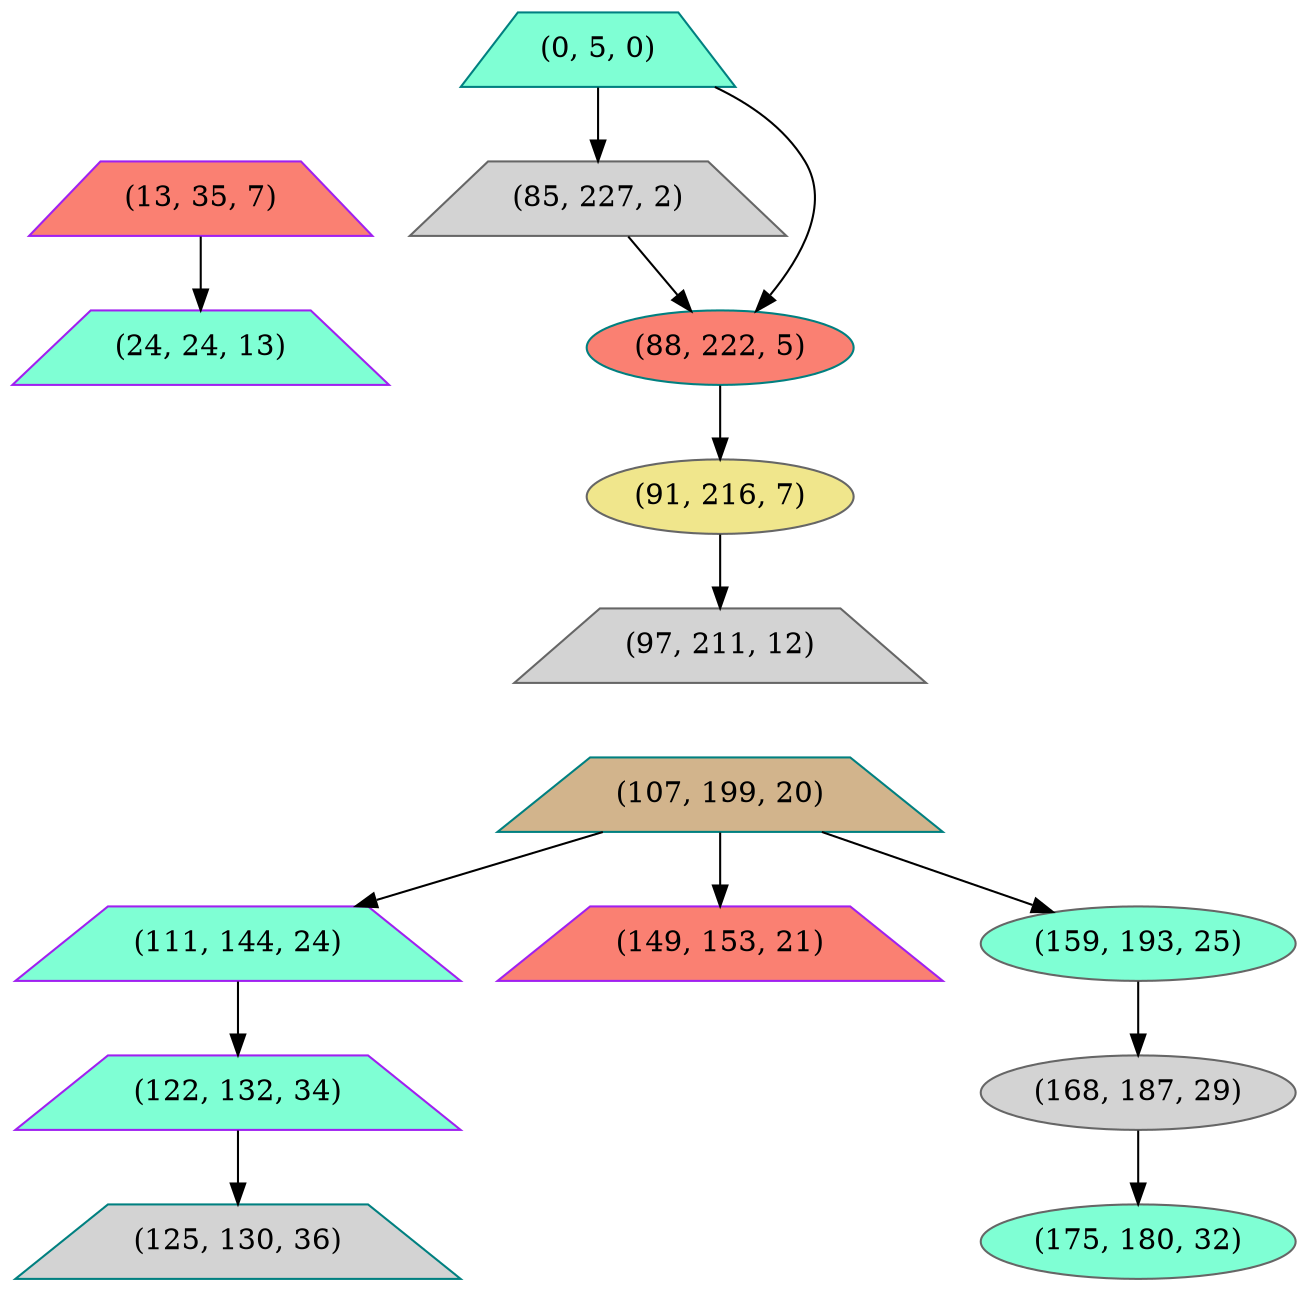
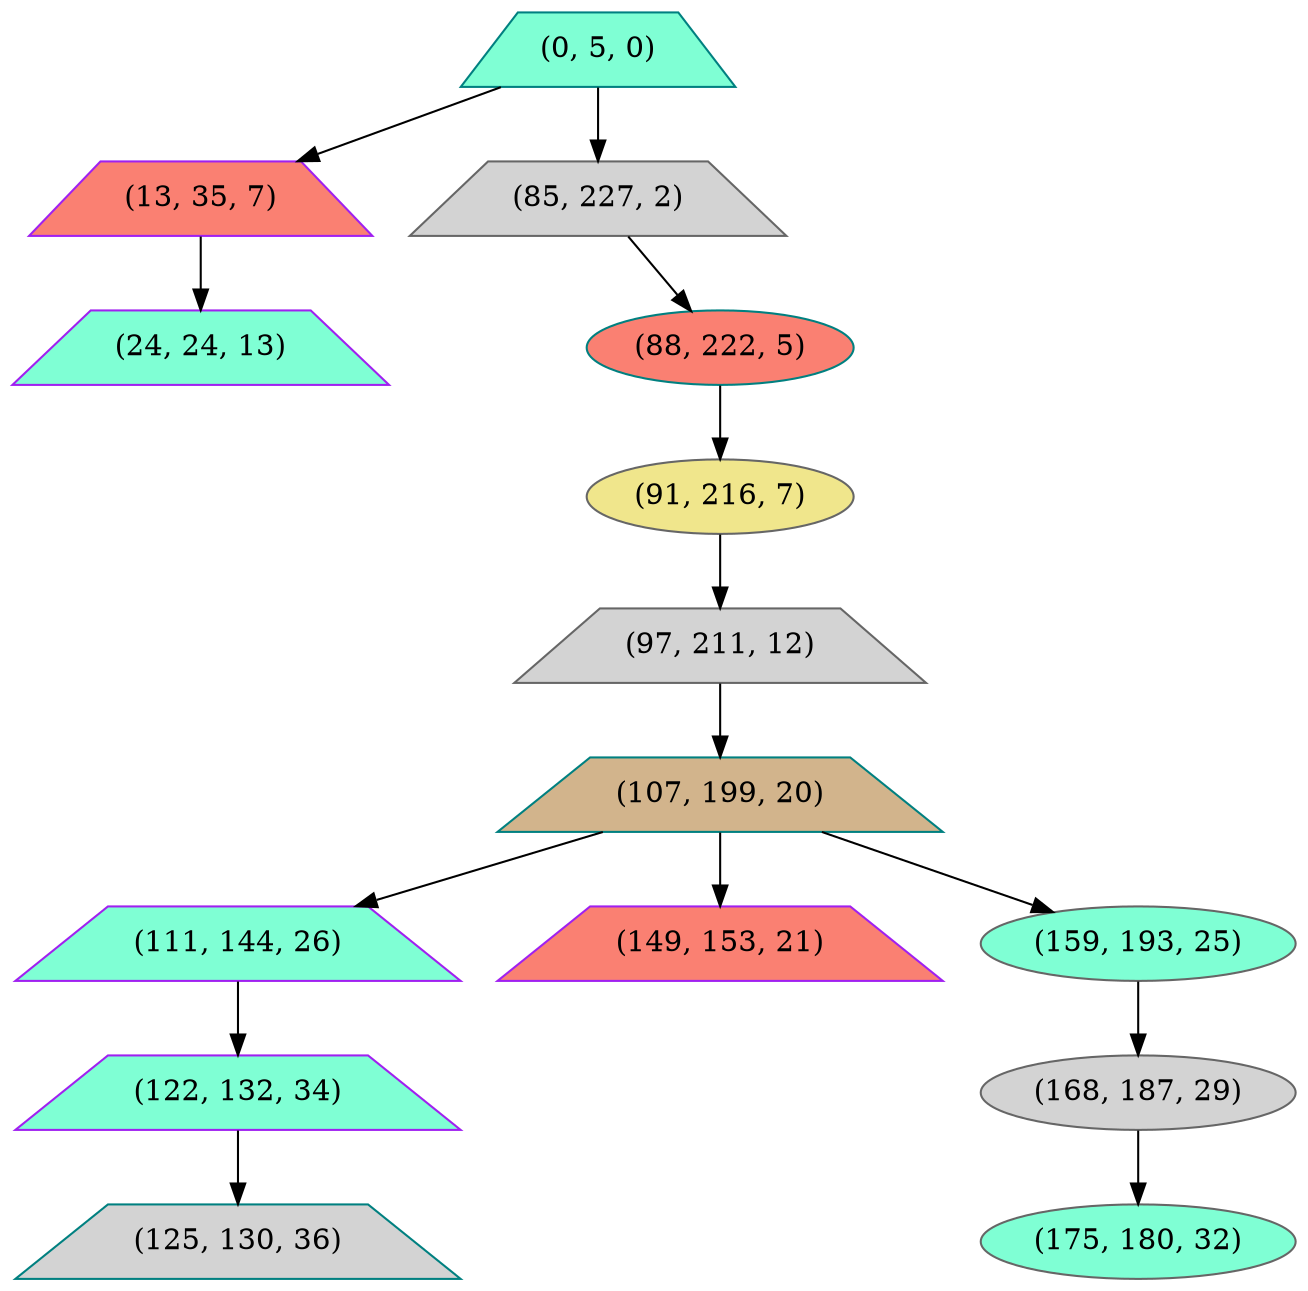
  digraph {
    node [color=gray40 fillcolor=aquamarine shape=trapezium style=filled]
    n1 [color=teal label="(0, 5, 0)"]
    "(13, 35, 7)" [color=purple fillcolor=salmon]
    "(85, 227, 2)" [fillcolor=lightgrey]
    n4 [color=purple label="(24, 24, 13)"]
    "(88, 222, 5)" [color=teal fillcolor=salmon shape=ellipse]
    "(91, 216, 7)" [fillcolor=khaki shape=ellipse]
    "(97, 211, 12)" [fillcolor=lightgrey]
    "(107, 199, 20)" [color=teal fillcolor=tan]
-   "(111, 144, 24)" [color=purple]
+   "(111, 144, 24)" [color=purple label="(111, 144, 26)"]
    "(149, 153, 21)" [color=purple fillcolor=salmon]
    "(159, 193, 25)" [shape=ellipse]
    "(122, 132, 34)" [color=purple]
    "(168, 187, 29)" [fillcolor=lightgrey shape=ellipse]
    "(125, 130, 36)" [color=teal fillcolor=lightgrey]
    "(175, 180, 32)" [shape=ellipse]
-   n1 -> "(88, 222, 5)"
+   n1 -> "(13, 35, 7)"
    n1 -> "(85, 227, 2)"
    "(13, 35, 7)" -> n4
    "(85, 227, 2)" -> "(88, 222, 5)"
    "(88, 222, 5)" -> "(91, 216, 7)"
    "(91, 216, 7)" -> "(97, 211, 12)"
+   "(97, 211, 12)" -> "(107, 199, 20)"
    "(107, 199, 20)" -> "(111, 144, 24)"
    "(107, 199, 20)" -> "(149, 153, 21)"
    "(107, 199, 20)" -> "(159, 193, 25)"
    "(111, 144, 24)" -> "(122, 132, 34)"
    "(159, 193, 25)" -> "(168, 187, 29)"
    "(122, 132, 34)" -> "(125, 130, 36)"
    "(168, 187, 29)" -> "(175, 180, 32)"
  }
